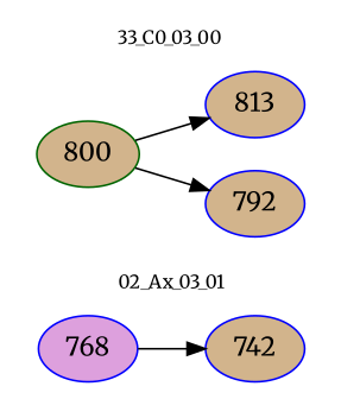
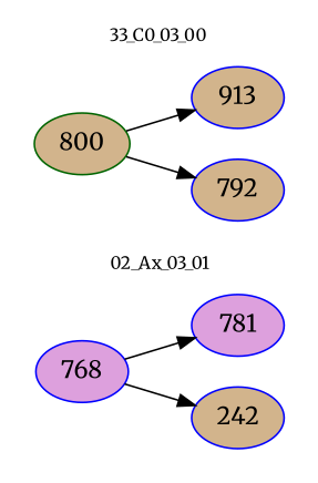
  digraph {
    fontname=Merriweather
    rankdir=LR
    node [color=blue fillcolor=tan fontname=Merriweather style=filled]
    edge [color=black fontname=Merriweather]
    n1 [fillcolor=plum label=768]
-   n2 [label=742]
+   n2 [label=242]
+   n3 [fillcolor=plum label=781]
    n4 [color=darkgreen label=800]
    n5 [label=792]
-   n6 [label=813]
+   n6 [label=913]
    subgraph cluster_1 {
      color=white
      fontsize=10
      label="02_Ax_03_01"
      n1
      n2
+     n3
    }
    subgraph cluster_2 {
      color=white
      fontsize=10
      label="33_C0_03_00"
      n4
      n5
      n6
    }
    n1 -> n2
+   n1 -> n3
    n4 -> n5
    n4 -> n6
  }
